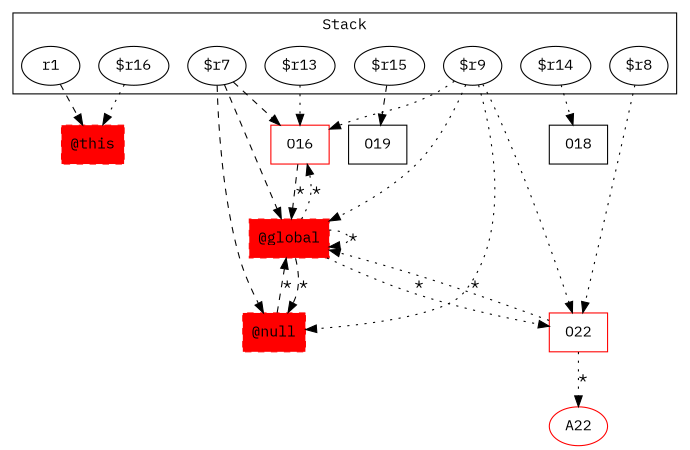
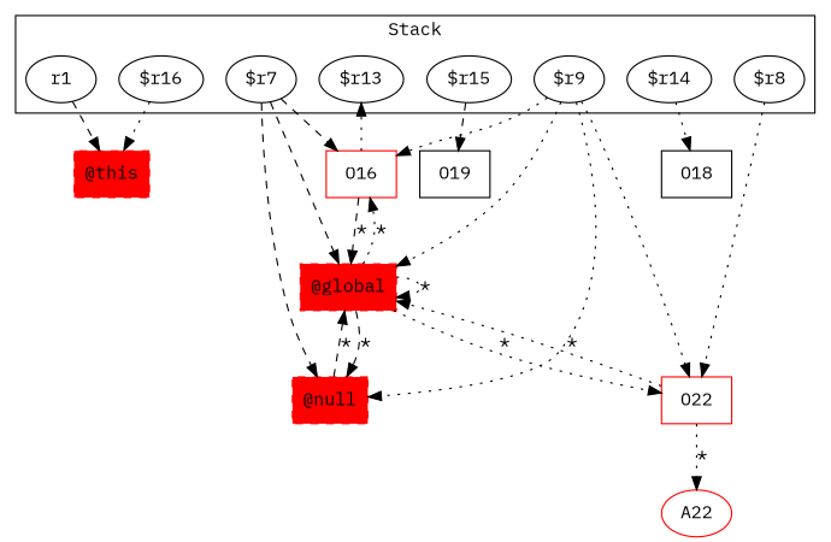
  digraph {
    fontname="IBM Plex Mono"
    rankDir=LR
    node [fontname="IBM Plex Mono"]
    edge [fontname="IBM Plex Mono" style=dotted]
    r1
    "$r13"
    "$r9"
    "$r16"
    "$r15"
    "$r7"
    "$r14"
    "$r8"
    "@this" [color=red shape=box style="filled,dashed"]
    O16 [color=red shape=box]
    "@null" [color=red shape=box style="filled,dashed"]
    "@global" [color=red shape=box style="filled,dashed"]
    O22 [color=red shape=box]
    O19 [shape=box]
    O18 [shape=box]
    A22 [color=red]
    subgraph cluster_1 {
      label=Stack
      r1
      "$r13"
      "$r9"
      "$r16"
      "$r15"
      "$r7"
      "$r14"
      "$r8"
    }
    r1 -> "@this" [style=dashed]
-   "$r13" -> O16
+   O16 -> "$r13"
    "$r9" -> O16
    "$r9" -> "@null"
    "$r9" -> "@global"
    "$r9" -> O22
    "$r16" -> "@this"
    "$r15" -> O19 [style=dashed]
    "$r7" -> O16 [style=dashed]
    "$r7" -> "@null" [style=dashed]
    "$r7" -> "@global" [style=dashed]
    "$r14" -> O18
    "$r8" -> O22
    O16 -> "@global" [label="*" style=dashed weight=0.2]
    "@null" -> "@global" [label="*" style=dashed weight=0.2]
    "@global" -> O16 [label="*" weight=0.2]
    "@global" -> "@null" [label="*" style=dashed weight=0.2]
    "@global" -> "@global" [label="*" weight=0.2]
    "@global" -> O22 [label="*" weight=0.2]
    O22 -> "@global" [label="*" weight=0.2]
    O22 -> A22 [label="*" weight=0.2]
  }
